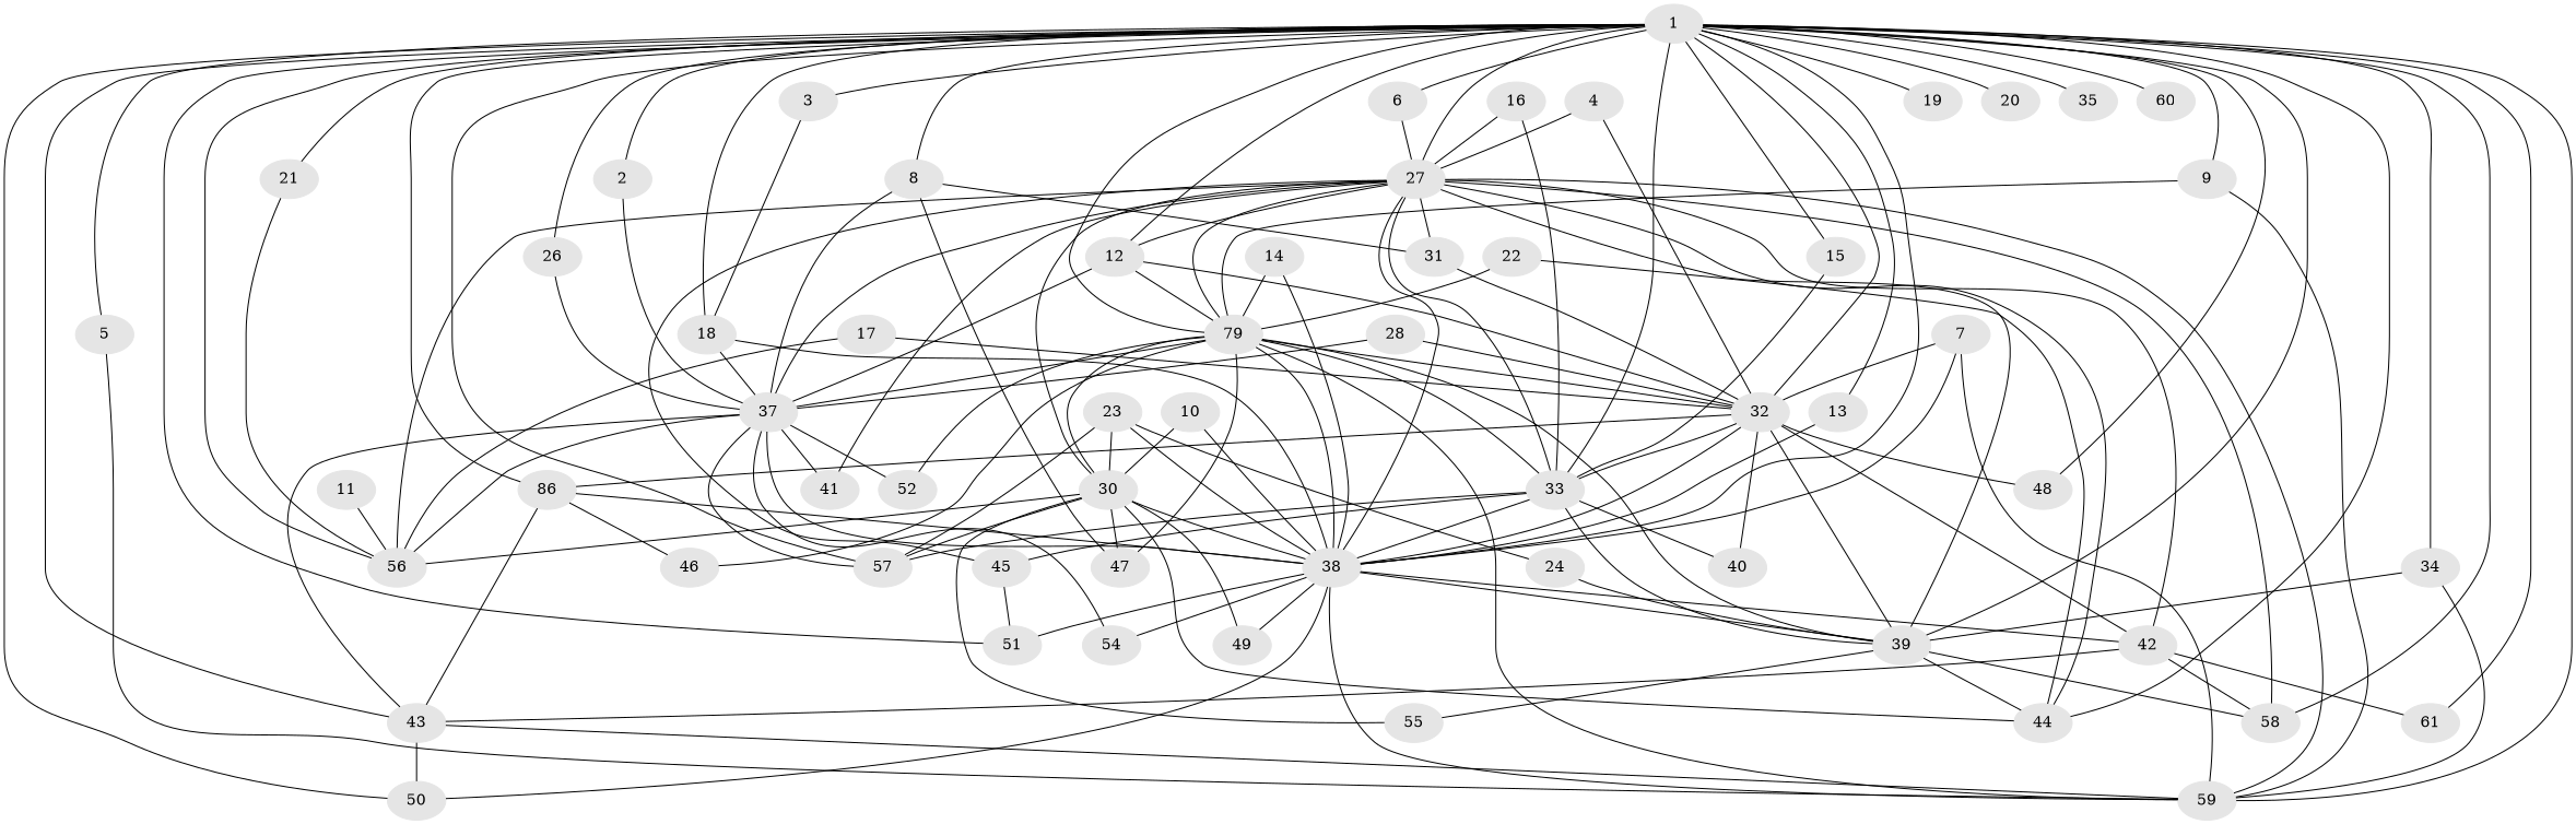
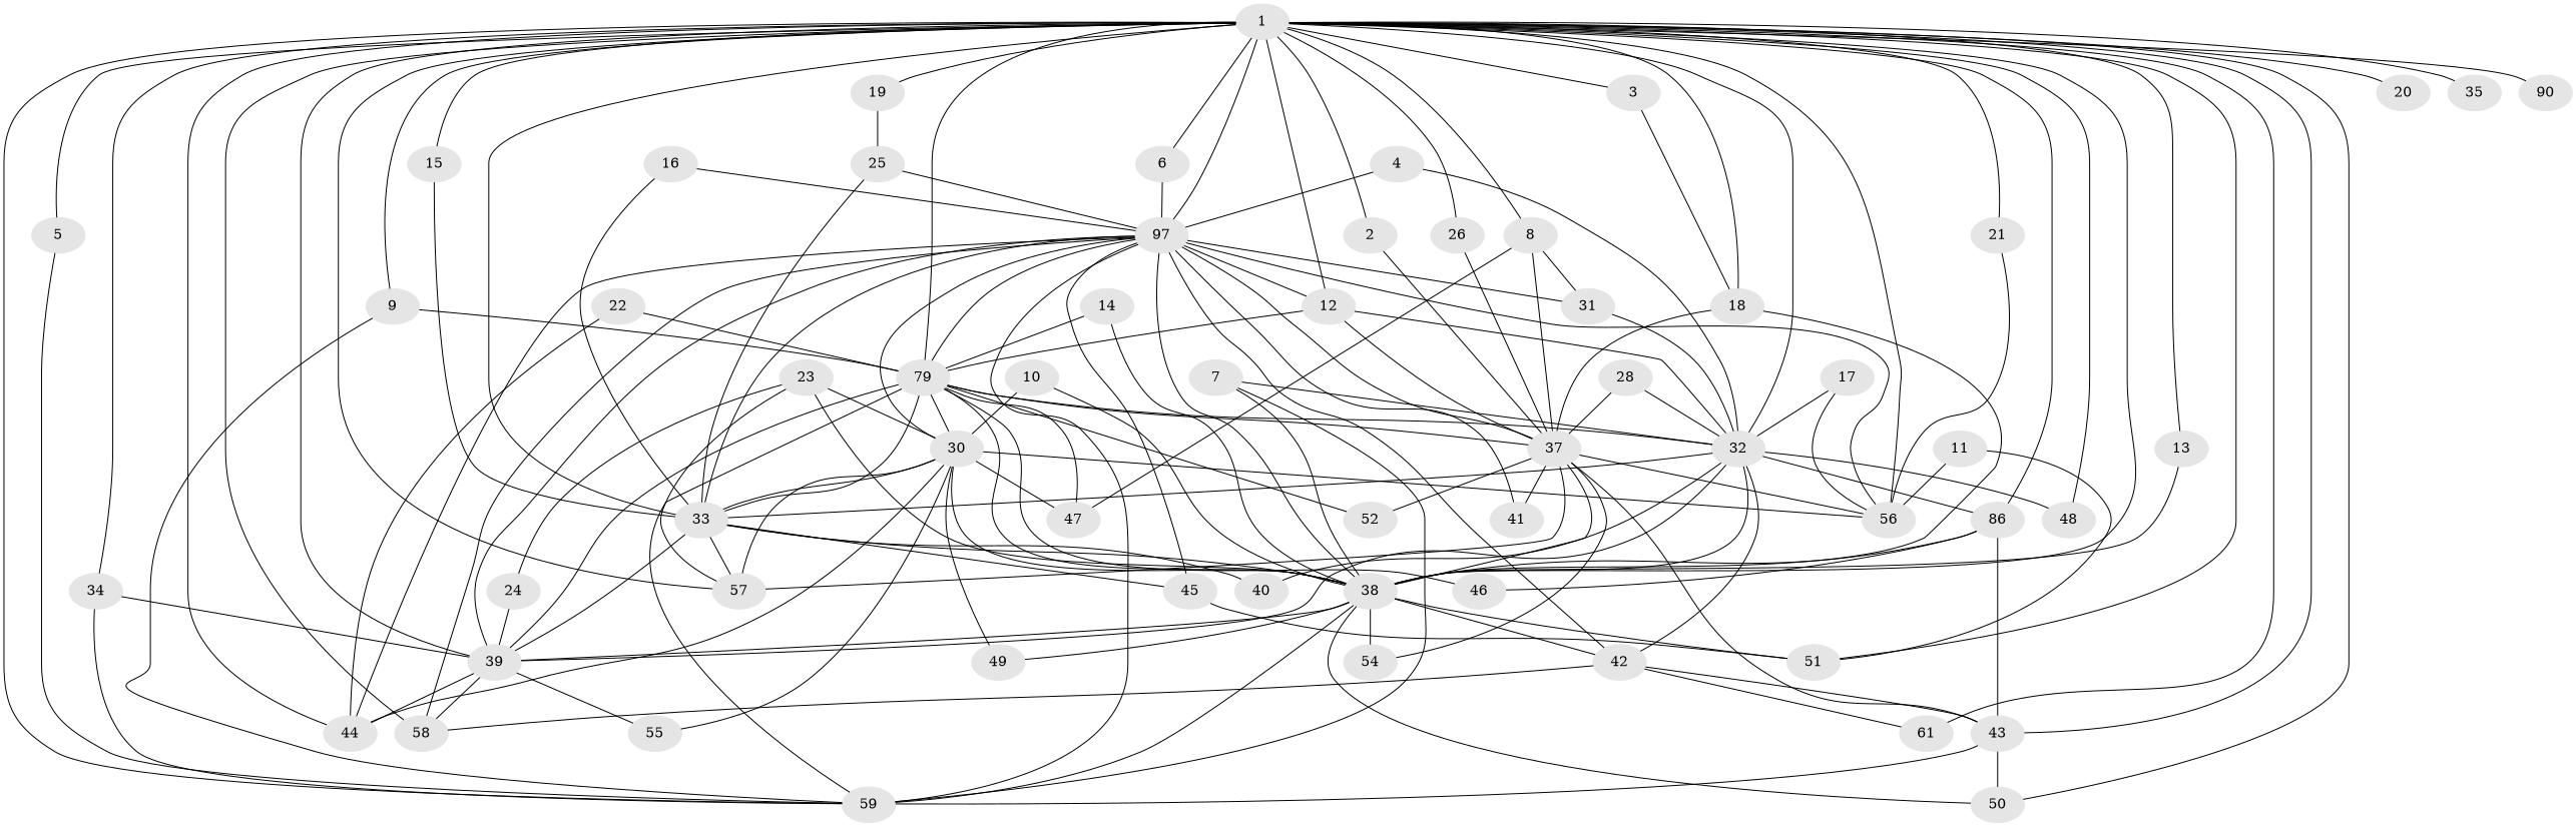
  graph {
    node [color=gray90 style=filled]
    edge [weight=1.0]
    1
    2
    3
    5
    6
    8
    9
    12
    13
    15
    18
    19
    20
    21
    26
-   27
+   27 [label=97]
    n17 [label=79]
    32
    33
    34
    35
    n22 [label=86]
    38
    39
    43
    44
    48
    50
    51
    56
    57
    58
    59
-   60
+   60 [label=90]
    61
    37
    31
    47
+   25
    45
    30
    41
    42
    28
    46
    52
    40
    54
    49
    55
    4
    7
    10
    11
    14
    16
    17
    22
    23
    24
    1 -- 2
    1 -- 3
    1 -- 5
    1 -- 6
    1 -- 8
    1 -- 9 [weight=2.0]
    1 -- 12
    1 -- 13
    1 -- 15
    1 -- 18
    1 -- 19 [weight=2.0]
    1 -- 20
    1 -- 21
    1 -- 26
    1 -- 27 [weight=6.0]
    1 -- n17 [weight=3.0]
    1 -- 32 [weight=4.0]
    1 -- 33 [weight=4.0]
    1 -- 34
    1 -- 35 [weight=2.0]
    1 -- n22
    1 -- 38 [weight=3.0]
    1 -- 39 [weight=3.0]
    1 -- 43 [weight=2.0]
    1 -- 44
    1 -- 48
    1 -- 50
    1 -- 51
    1 -- 56 [weight=2.0]
    1 -- 57
    1 -- 58 [weight=3.0]
    1 -- 59
    1 -- 60 [weight=2.0]
    1 -- 61 [weight=2.0]
    2 -- 37
    3 -- 18
    5 -- 59
    6 -- 27
    8 -- 37
    8 -- 31
    8 -- 47
    9 -- n17
    9 -- 59
    12 -- n17
    12 -- 32
    12 -- 37 [weight=2.0]
    13 -- 38
    15 -- 33
    18 -- 38
    18 -- 37
+   19 -- 25
    21 -- 56
    26 -- 37
    27 -- 12 [weight=2.0]
    27 -- n17 [weight=2.0]
    27 -- 33 [weight=3.0]
    27 -- 38 [weight=2.0]
    27 -- 39 [weight=2.0]
    27 -- 44
    27 -- 56
    27 -- 58
    27 -- 59
    27 -- 37
    27 -- 31 [weight=2.0]
    27 -- 45
    27 -- 30 [weight=2.0]
    27 -- 41
    27 -- 42
    n17 -- 32
    n17 -- 33 [weight=3.0]
    n17 -- 38 [weight=2.0]
    n17 -- 39
    n17 -- 59
    n17 -- 37
    n17 -- 47
    n17 -- 30
    n17 -- 46
    n17 -- 52
    32 -- 33
    32 -- n22
    32 -- 38 [weight=2.0]
    32 -- 39
    32 -- 48
    32 -- 42
    32 -- 40
    33 -- 38
    33 -- 39
    33 -- 57
    33 -- 45
    33 -- 40
    34 -- 39
    34 -- 59
    n22 -- 38 [weight=3.0]
    n22 -- 43
    n22 -- 46
    38 -- 39 [weight=2.0]
    38 -- 50
    38 -- 51 [weight=2.0]
    38 -- 59
    38 -- 42
    38 -- 54
    38 -- 49
    39 -- 44
    39 -- 58
    39 -- 55
    43 -- 50
    43 -- 59
    37 -- 38
    37 -- 43
    37 -- 56
    37 -- 57
    37 -- 41
    37 -- 52
    37 -- 54
    31 -- 32
+   25 -- 27 [weight=2.0]
+   25 -- 33
    45 -- 51
+   30 -- 33
    30 -- 38 [weight=2.0]
    30 -- 44
    30 -- 56
    30 -- 57
    30 -- 47
    30 -- 49
    30 -- 55
    42 -- 43
    42 -- 58
    42 -- 61
    28 -- 32 [weight=2.0]
    28 -- 37
    4 -- 27
    4 -- 32
    7 -- 32
    7 -- 38
    7 -- 59
    10 -- 38
    10 -- 30
+   11 -- 51
    11 -- 56
    14 -- n17
    14 -- 38
    16 -- 27
    16 -- 33
    17 -- 32
    17 -- 56
    22 -- n17
    22 -- 44
    23 -- 38 [weight=2.0]
    23 -- 57
    23 -- 30
    23 -- 24
    24 -- 39 [weight=2.0]
  }
